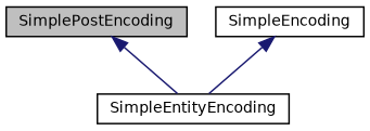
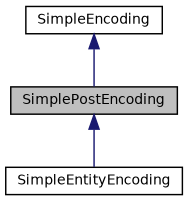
  digraph {
    node [color=black fillcolor=white fontname=Helvetica fontsize=10 shape=record style=filled]
    edge [color=midnightblue dir=back fontname=Helvetica fontsize=10 labelfontname=Helvetica labelfontsize=10 style=solid]
    n1 [fillcolor=grey75 fontcolor=black height=0.2 label=SimplePostEncoding width=0.4]
    n2 [height=0.2 label=SimpleEntityEncoding width=0.4]
    n3 [height=0.2 label=SimpleEncoding width=0.4]
    n1 -> n2
-   n3 -> n2
+   n3 -> n1
  }
